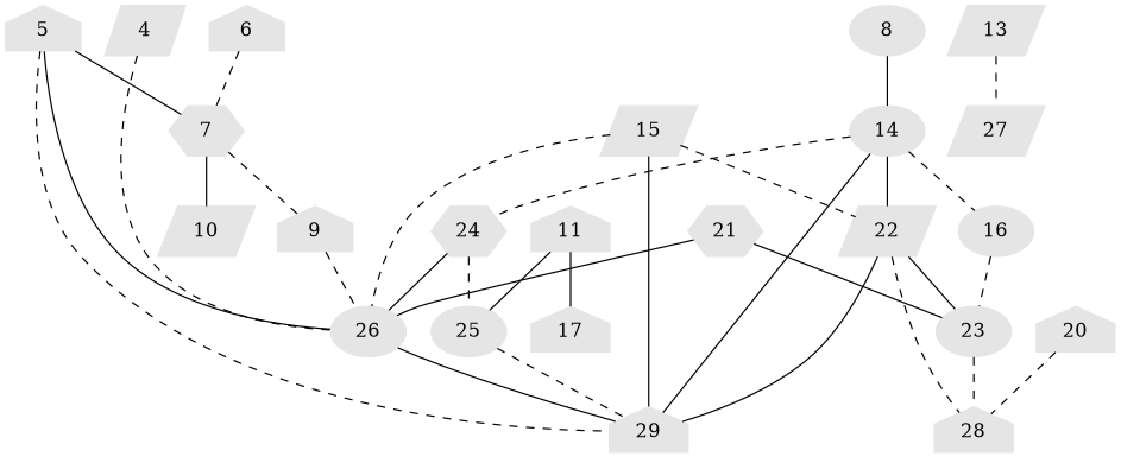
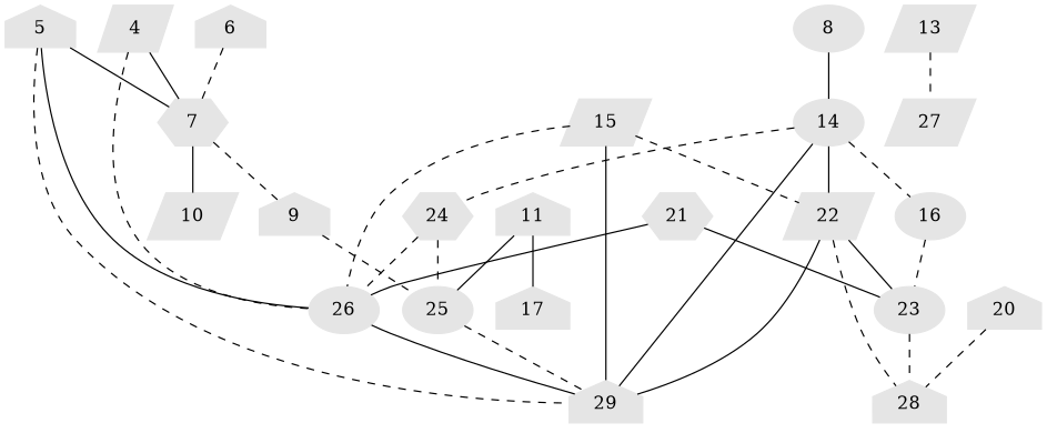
  graph {
    node [color=gray90 shape=house style=filled]
    edge [style=dashed weight=1.0]
    4 [shape=parallelogram]
    7 [shape=hexagon]
    26 [shape=ellipse]
    9
    10 [shape=parallelogram]
    14 [shape=ellipse]
    29
    16 [shape=ellipse]
    22 [shape=parallelogram]
    24 [shape=hexagon]
    5
    6
    8 [shape=ellipse]
    11
    17
    25 [shape=ellipse]
    13 [shape=parallelogram]
    27 [shape=parallelogram]
    23 [shape=ellipse]
    28
    15 [shape=parallelogram]
    20
    21 [shape=hexagon]
+   4 -- 7 [style=solid]
    4 -- 26
    7 -- 9
    7 -- 10 [style=solid]
    26 -- 29 [style=solid]
-   9 -- 26
+   9 -- 25
    14 -- 29 [style=solid]
    14 -- 16
    14 -- 22 [style=solid weight=2.0]
    14 -- 24
    16 -- 23
    22 -- 29 [style=solid]
    22 -- 23 [style=solid]
    22 -- 28
-   24 -- 26 [style=solid]
+   24 -- 26
    24 -- 25
    5 -- 7 [style=solid]
    5 -- 26 [style=solid]
    5 -- 29
    6 -- 7
    8 -- 14 [style=solid]
    11 -- 17 [style=solid]
    11 -- 25 [style=solid]
    25 -- 29
    13 -- 27
    23 -- 28
    15 -- 26
    15 -- 29 [style=solid weight=2.0]
    15 -- 22
    20 -- 28
    21 -- 26 [style=solid]
    21 -- 23 [style=solid weight=2.0]
  }
